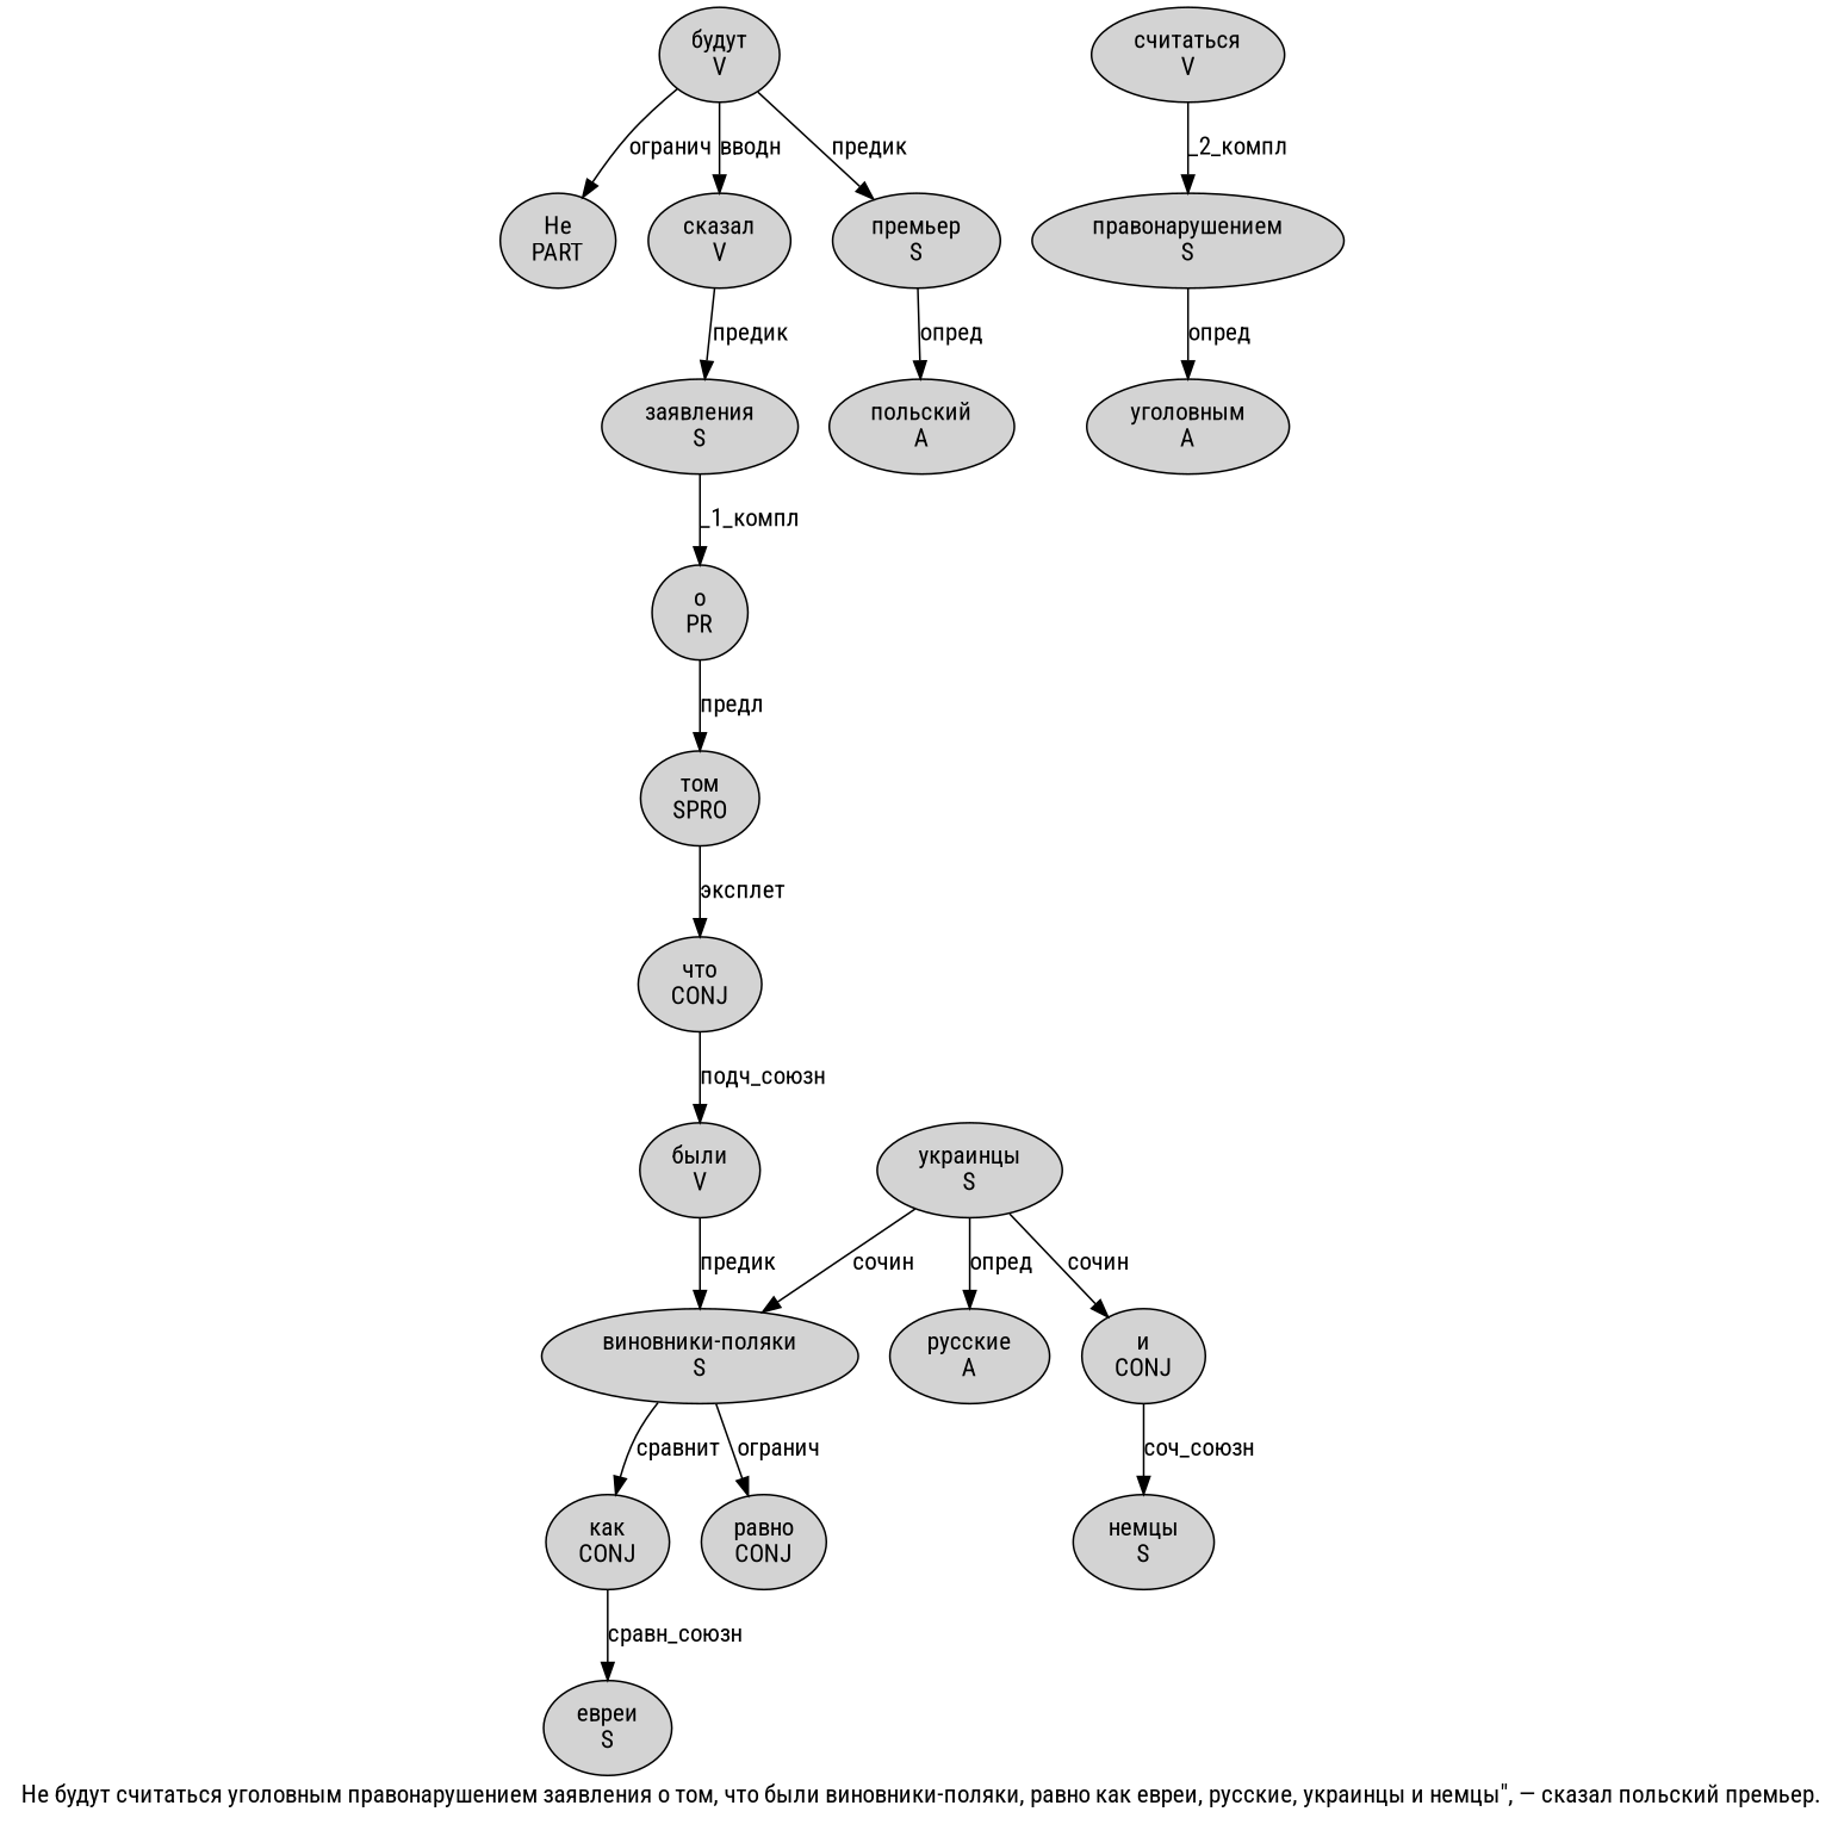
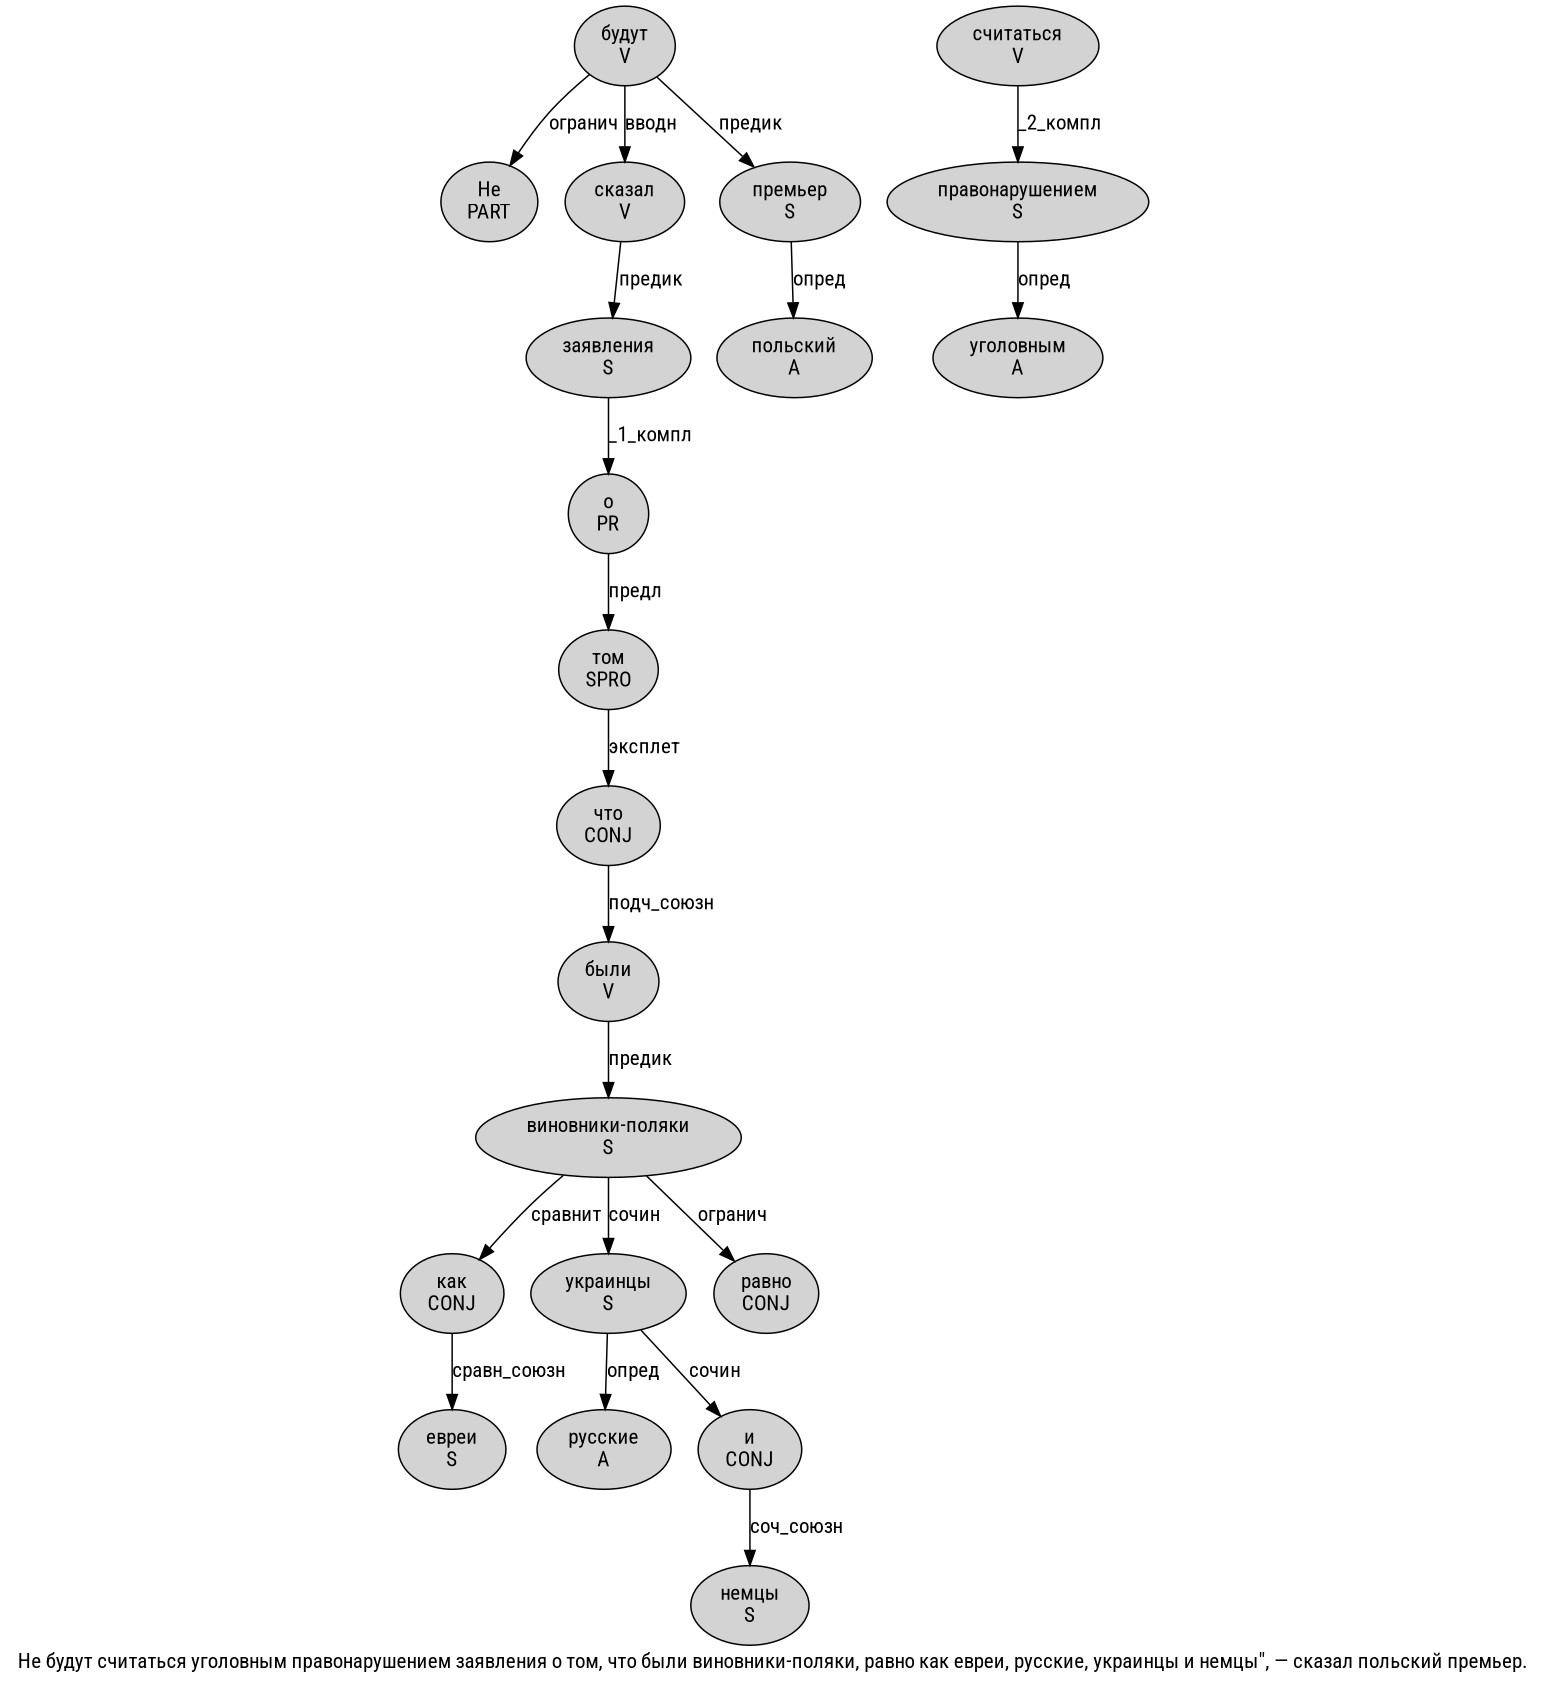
  digraph {
    fontname="Roboto Condensed"
    label="Не будут считаться уголовным правонарушением заявления о том, что были виновники-поляки, равно как евреи, русские, украинцы и немцы\", — сказал польский премьер."
    node [fillcolor=lightgray fontname="Roboto Condensed" penwidth=1 shape=ellipse style=filled]
    edge [fontname="Roboto Condensed"]
    n1 [label="Не\nPART"]
    n2 [label="будут\nV"]
    n3 [label="сказал\nV"]
    n4 [label="премьер\nS"]
    n5 [label="считаться\nV"]
    n6 [label="правонарушением\nS"]
    n7 [label="заявления\nS"]
    n8 [label="польский\nA"]
    n9 [label="уголовным\nA"]
    n10 [label="о\nPR"]
    n11 [label="том\nSPRO"]
    n12 [label="что\nCONJ"]
    n13 [label="были\nV"]
    n14 [label="виновники-поляки\nS"]
    n15 [label="как\nCONJ"]
    n16 [label="украинцы\nS"]
    n17 [label="равно\nCONJ"]
    n18 [label="евреи\nS"]
    n19 [label="русские\nA"]
    n20 [label="и\nCONJ"]
    n21 [label="немцы\nS"]
    n2 -> n1 [label="огранич"]
    n2 -> n3 [label="вводн"]
    n2 -> n4 [label="предик"]
    n3 -> n7 [label="предик"]
    n4 -> n8 [label="опред"]
    n5 -> n6 [label="_2_компл"]
    n6 -> n9 [label="опред"]
    n7 -> n10 [label="_1_компл"]
    n10 -> n11 [label="предл"]
    n11 -> n12 [label="эксплет"]
    n12 -> n13 [label="подч_союзн"]
    n13 -> n14 [label="предик"]
    n14 -> n15 [label="сравнит"]
-   n16 -> n14 [label="сочин"]
+   n14 -> n16 [label="сочин"]
    n14 -> n17 [label="огранич"]
    n15 -> n18 [label="сравн_союзн"]
    n16 -> n19 [label="опред"]
    n16 -> n20 [label="сочин"]
    n20 -> n21 [label="соч_союзн"]
  }
